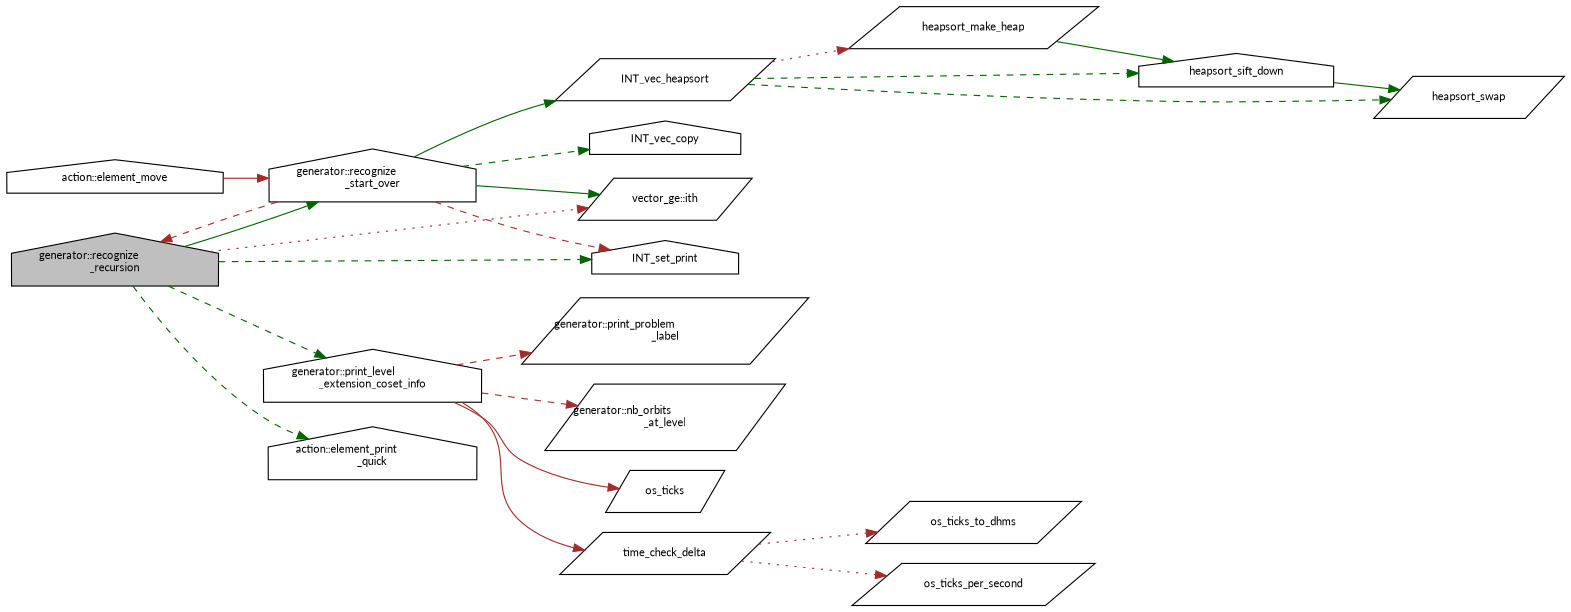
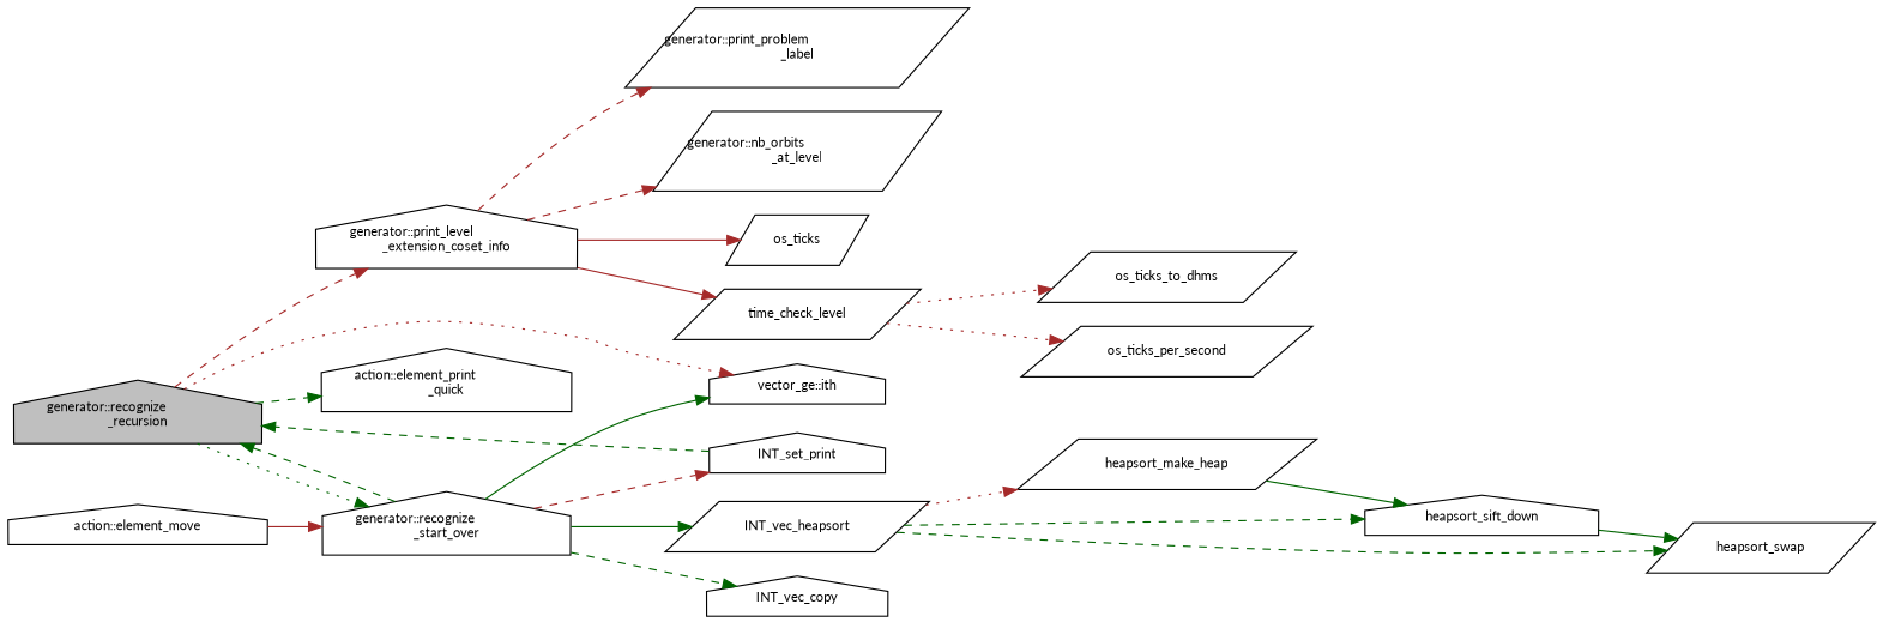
  digraph {
    fontname=Lato
    rankdir=LR
    node [color=black fillcolor=white fontname=Lato fontsize=10 shape=parallelogram style=filled]
    edge [color=brown fontname=Lato fontsize=10 labelfontname=Helvetica labelfontsize=10 style=dashed]
    n1 [fillcolor=grey75 fontcolor=black height=0.2 label="generator::recognize\l_recursion" shape=house width=0.4]
    n2 [height=0.2 label=INT_set_print shape=house width=0.4]
    n3 [height=0.2 label="generator::print_level\l_extension_coset_info" shape=house width=0.4]
-   n4 [height=0.2 label="vector_ge::ith" width=0.4]
+   n4 [height=0.2 label="vector_ge::ith" shape=house width=0.4]
    n5 [height=0.2 label="generator::recognize\l_start_over" shape=house width=0.4]
    n6 [height=0.2 label="action::element_print\l_quick" shape=house width=0.4]
    n7 [height=0.2 label=os_ticks width=0.4]
-   n8 [height=0.2 label=time_check_delta width=0.4]
+   n8 [height=0.2 label=time_check_level width=0.4]
    n9 [height=0.2 label="generator::print_problem\l_label" width=0.4]
    n10 [height=0.2 label="generator::nb_orbits\l_at_level" width=0.4]
    n11 [height=0.2 label=INT_vec_heapsort width=0.4]
    n12 [height=0.2 label=INT_vec_copy shape=house width=0.4]
    n13 [height=0.2 label=os_ticks_per_second width=0.4]
    n14 [height=0.2 label=os_ticks_to_dhms width=0.4]
    n15 [height=0.2 label=heapsort_make_heap width=0.4]
    n16 [height=0.2 label=heapsort_sift_down shape=house width=0.4]
    n17 [height=0.2 label=heapsort_swap width=0.4]
    n18 [height=0.2 label="action::element_move" shape=house width=0.4]
-   n1 -> n2 [color=darkgreen]
-   n1 -> n3 [color=darkgreen]
+   n2 -> n1 [color=darkgreen]
+   n1 -> n3
    n1 -> n4 [style=dotted]
-   n1 -> n5 [color=darkgreen style=solid]
+   n1 -> n5 [color=darkgreen style=dotted]
    n1 -> n6 [color=darkgreen]
    n3 -> n7 [style=solid]
    n3 -> n8 [style=solid]
    n3 -> n9
    n3 -> n10
-   n5 -> n1
+   n5 -> n1 [color=darkgreen]
    n5 -> n2
    n5 -> n4 [color=darkgreen style=solid]
    n5 -> n11 [color=darkgreen style=solid]
    n5 -> n12 [color=darkgreen]
    n8 -> n13 [style=dotted]
    n8 -> n14 [style=dotted]
    n11 -> n15 [style=dotted]
    n11 -> n16 [color=darkgreen]
    n11 -> n17 [color=darkgreen]
    n15 -> n16 [color=darkgreen style=solid]
    n16 -> n17 [color=darkgreen style=solid]
    n18 -> n5 [style=solid]
  }
